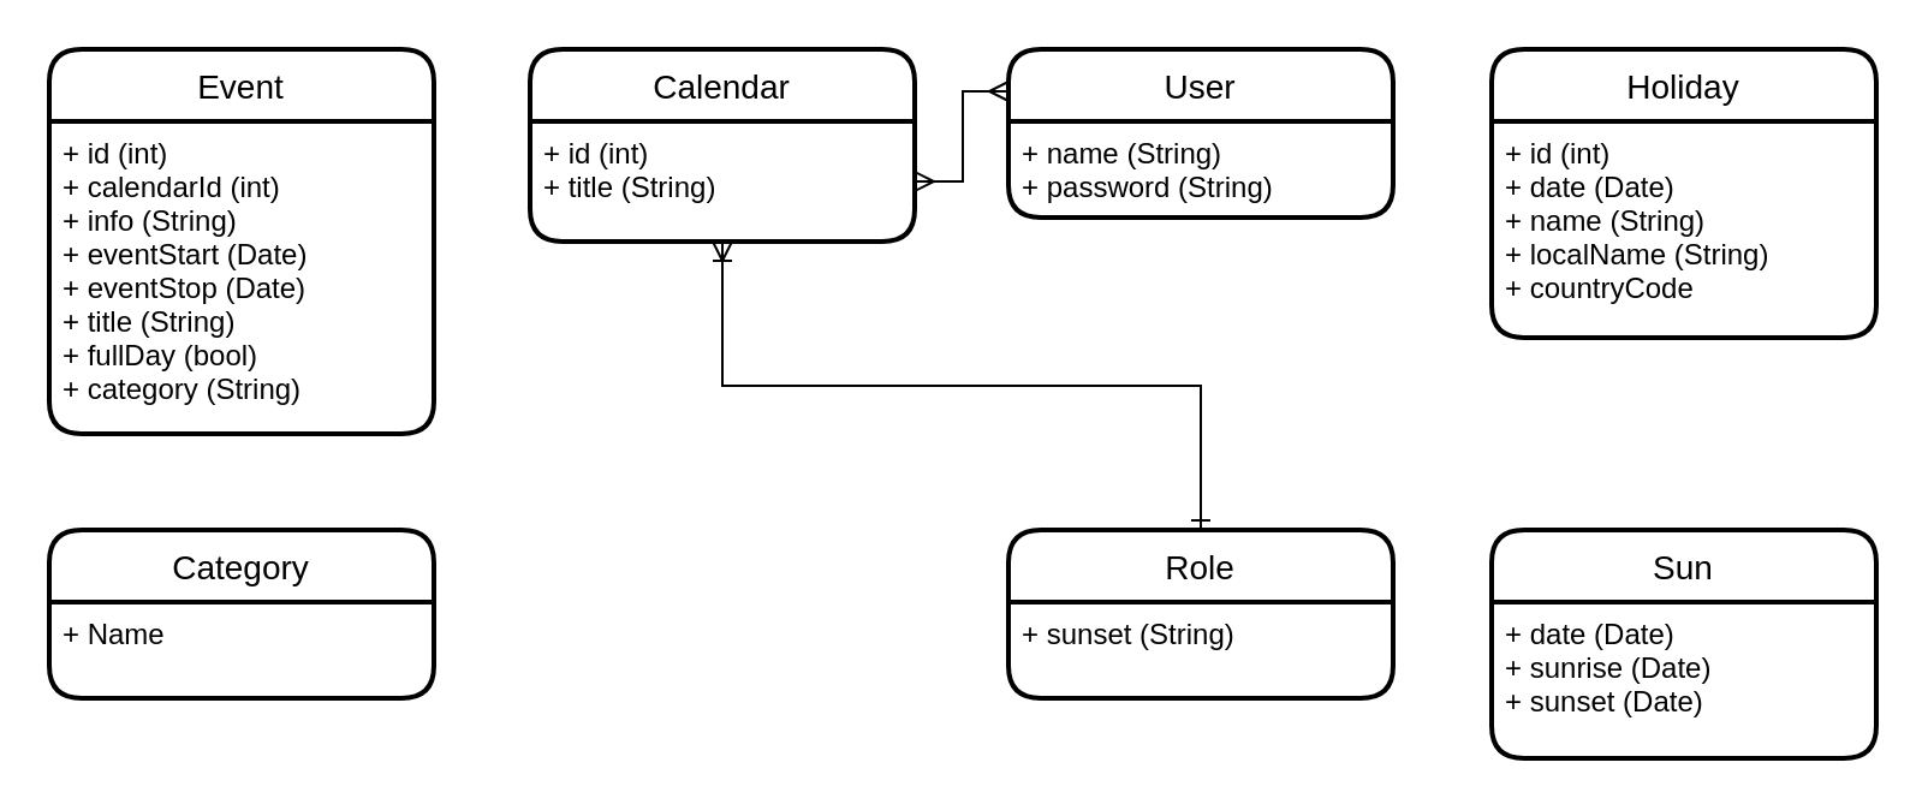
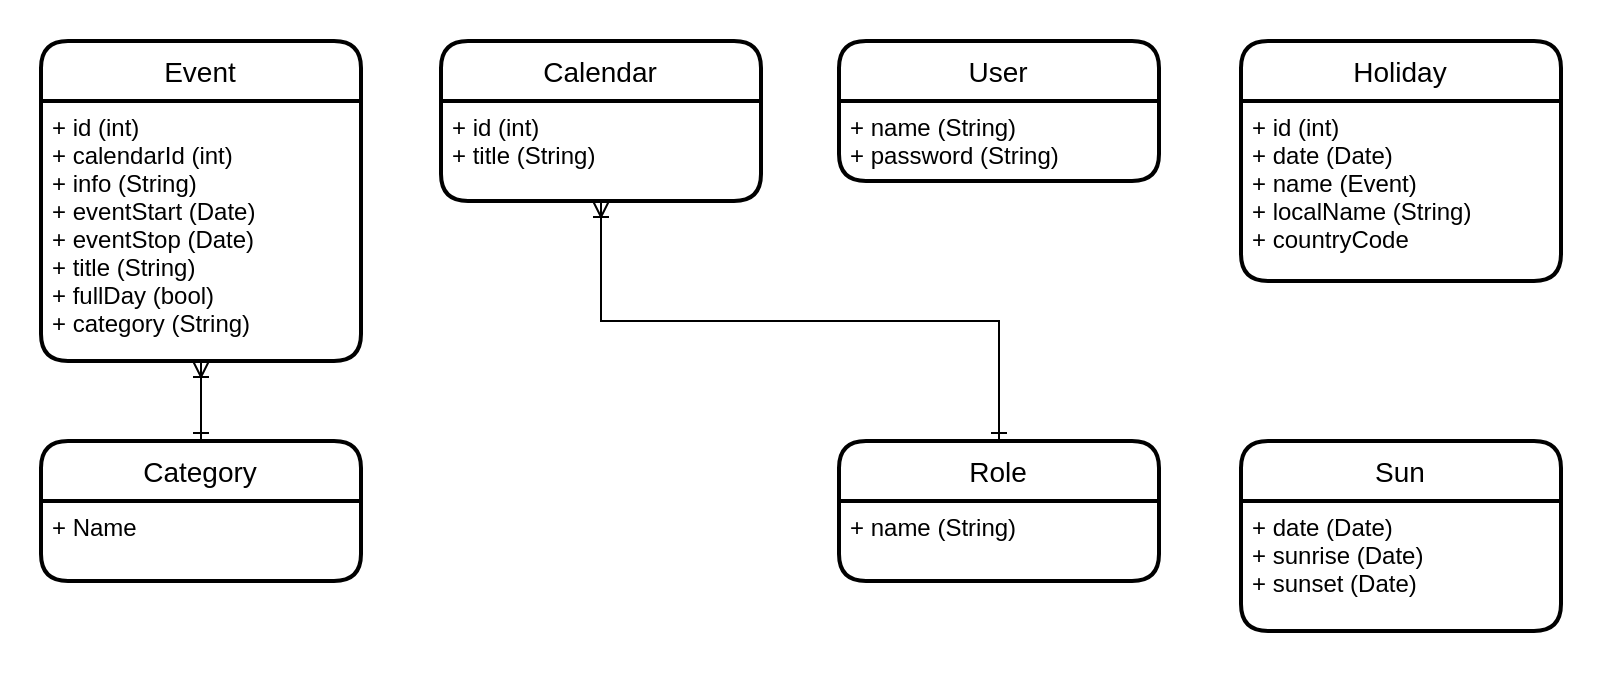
  <mxCell id="0" />
  <mxCell id="1" parent="0" />
+ <mxCell id="2" style="edgeStyle=orthogonalEdgeStyle;rounded=0;orthogonalLoop=1;jettySize=auto;html=1;exitX=0.5;exitY=0;exitDx=0;exitDy=0;entryX=0.5;entryY=1;entryDx=0;entryDy=0;startArrow=ERone;startFill=0;endArrow=ERoneToMany;endFill=0;" parent="1" source="3" target="6" edge="1"><mxGeometry relative="1" as="geometry" /></mxCell>
  <mxCell id="3" value="Category" style="swimlane;childLayout=stackLayout;horizontal=1;startSize=30;horizontalStack=0;rounded=1;fontSize=14;fontStyle=0;strokeWidth=2;resizeParent=0;resizeLast=1;shadow=0;dashed=0;align=center;" parent="1" vertex="1"><mxGeometry x="20" y="220" width="160" height="70" as="geometry" /></mxCell>
  <mxCell id="4" value="+ Name&#10;" style="align=left;strokeColor=none;fillColor=none;spacingLeft=4;fontSize=12;verticalAlign=top;resizable=0;rotatable=0;part=1;" parent="3" vertex="1"><mxGeometry y="30" width="160" height="40" as="geometry" /></mxCell>
  <mxCell id="5" value="Event" style="swimlane;childLayout=stackLayout;horizontal=1;startSize=30;horizontalStack=0;rounded=1;fontSize=14;fontStyle=0;strokeWidth=2;resizeParent=0;resizeLast=1;shadow=0;dashed=0;align=center;" parent="1" vertex="1"><mxGeometry x="20" y="20" width="160" height="160" as="geometry" /></mxCell>
  <mxCell id="6" value="+ id (int)&#10;+ calendarId (int)&#10;+ info (String)&#10;+ eventStart (Date)&#10;+ eventStop (Date)&#10;+ title (String)&#10;+ fullDay (bool)&#10;+ category (String)&#10;" style="align=left;strokeColor=none;fillColor=none;spacingLeft=4;fontSize=12;verticalAlign=top;resizable=0;rotatable=0;part=1;" parent="5" vertex="1"><mxGeometry y="30" width="160" height="130" as="geometry" /></mxCell>
  <mxCell id="7" value="Calendar" style="swimlane;childLayout=stackLayout;horizontal=1;startSize=30;horizontalStack=0;rounded=1;fontSize=14;fontStyle=0;strokeWidth=2;resizeParent=0;resizeLast=1;shadow=0;dashed=0;align=center;" parent="1" vertex="1"><mxGeometry x="220" y="20" width="160" height="80" as="geometry" /></mxCell>
  <mxCell id="8" value="+ id (int)&#10;+ title (String)&#10;" style="align=left;strokeColor=none;fillColor=none;spacingLeft=4;fontSize=12;verticalAlign=top;resizable=0;rotatable=0;part=1;" parent="7" vertex="1"><mxGeometry y="30" width="160" height="50" as="geometry" /></mxCell>
  <mxCell id="9" value="User" style="swimlane;childLayout=stackLayout;horizontal=1;startSize=30;horizontalStack=0;rounded=1;fontSize=14;fontStyle=0;strokeWidth=2;resizeParent=0;resizeLast=1;shadow=0;dashed=0;align=center;" parent="1" vertex="1"><mxGeometry x="419" y="20" width="160" height="70" as="geometry" /></mxCell>
  <mxCell id="10" value="+ name (String)&#10;+ password (String)&#10;" style="align=left;strokeColor=none;fillColor=none;spacingLeft=4;fontSize=12;verticalAlign=top;resizable=0;rotatable=0;part=1;" parent="9" vertex="1"><mxGeometry y="30" width="160" height="40" as="geometry" /></mxCell>
  <mxCell id="11" style="edgeStyle=orthogonalEdgeStyle;rounded=0;orthogonalLoop=1;jettySize=auto;html=1;exitX=0.5;exitY=0;exitDx=0;exitDy=0;startArrow=ERone;startFill=0;endArrow=ERoneToMany;endFill=0;" parent="1" source="12" target="8" edge="1"><mxGeometry relative="1" as="geometry" /></mxCell>
  <mxCell id="12" value="Role" style="swimlane;childLayout=stackLayout;horizontal=1;startSize=30;horizontalStack=0;rounded=1;fontSize=14;fontStyle=0;strokeWidth=2;resizeParent=0;resizeLast=1;shadow=0;dashed=0;align=center;" parent="1" vertex="1"><mxGeometry x="419" y="220" width="160" height="70" as="geometry" /></mxCell>
- <mxCell id="13" value="+ sunset (String)&#10;" style="align=left;strokeColor=none;fillColor=none;spacingLeft=4;fontSize=12;verticalAlign=top;resizable=0;rotatable=0;part=1;" parent="12" vertex="1"><mxGeometry y="30" width="160" height="40" as="geometry" /></mxCell>
+ <mxCell id="13" value="+ name (String)&#10;" style="align=left;strokeColor=none;fillColor=none;spacingLeft=4;fontSize=12;verticalAlign=top;resizable=0;rotatable=0;part=1;" parent="12" vertex="1"><mxGeometry y="30" width="160" height="40" as="geometry" /></mxCell>
  <mxCell id="14" value="Holiday" style="swimlane;childLayout=stackLayout;horizontal=1;startSize=30;horizontalStack=0;rounded=1;fontSize=14;fontStyle=0;strokeWidth=2;resizeParent=0;resizeLast=1;shadow=0;dashed=0;align=center;" parent="1" vertex="1"><mxGeometry x="620" y="20" width="160" height="120" as="geometry" /></mxCell>
- <mxCell id="15" value="+ id (int)&#10;+ date (Date)&#10;+ name (String)&#10;+ localName (String)&#10;+ countryCode&#10;" style="align=left;strokeColor=none;fillColor=none;spacingLeft=4;fontSize=12;verticalAlign=top;resizable=0;rotatable=0;part=1;" parent="14" vertex="1"><mxGeometry y="30" width="160" height="90" as="geometry" /></mxCell>
+ <mxCell id="15" value="+ id (int)&#10;+ date (Date)&#10;+ name (Event)&#10;+ localName (String)&#10;+ countryCode&#10;" style="align=left;strokeColor=none;fillColor=none;spacingLeft=4;fontSize=12;verticalAlign=top;resizable=0;rotatable=0;part=1;" parent="14" vertex="1"><mxGeometry y="30" width="160" height="90" as="geometry" /></mxCell>
  <mxCell id="16" value="Sun" style="swimlane;childLayout=stackLayout;horizontal=1;startSize=30;horizontalStack=0;rounded=1;fontSize=14;fontStyle=0;strokeWidth=2;resizeParent=0;resizeLast=1;shadow=0;dashed=0;align=center;" parent="1" vertex="1"><mxGeometry x="620" y="220" width="160" height="95" as="geometry" /></mxCell>
  <mxCell id="17" value="+ date (Date)&#10;+ sunrise (Date)&#10;+ sunset (Date)&#10;" style="align=left;strokeColor=none;fillColor=none;spacingLeft=4;fontSize=12;verticalAlign=top;resizable=0;rotatable=0;part=1;" parent="16" vertex="1"><mxGeometry y="30" width="160" height="65" as="geometry" /></mxCell>
- <mxCell id="18" style="edgeStyle=orthogonalEdgeStyle;rounded=0;orthogonalLoop=1;jettySize=auto;html=1;exitX=1;exitY=0.5;exitDx=0;exitDy=0;entryX=0;entryY=0.25;entryDx=0;entryDy=0;startArrow=ERmany;startFill=0;endArrow=ERmany;endFill=0;" parent="1" source="8" target="9" edge="1"><mxGeometry relative="1" as="geometry" /></mxCell>
